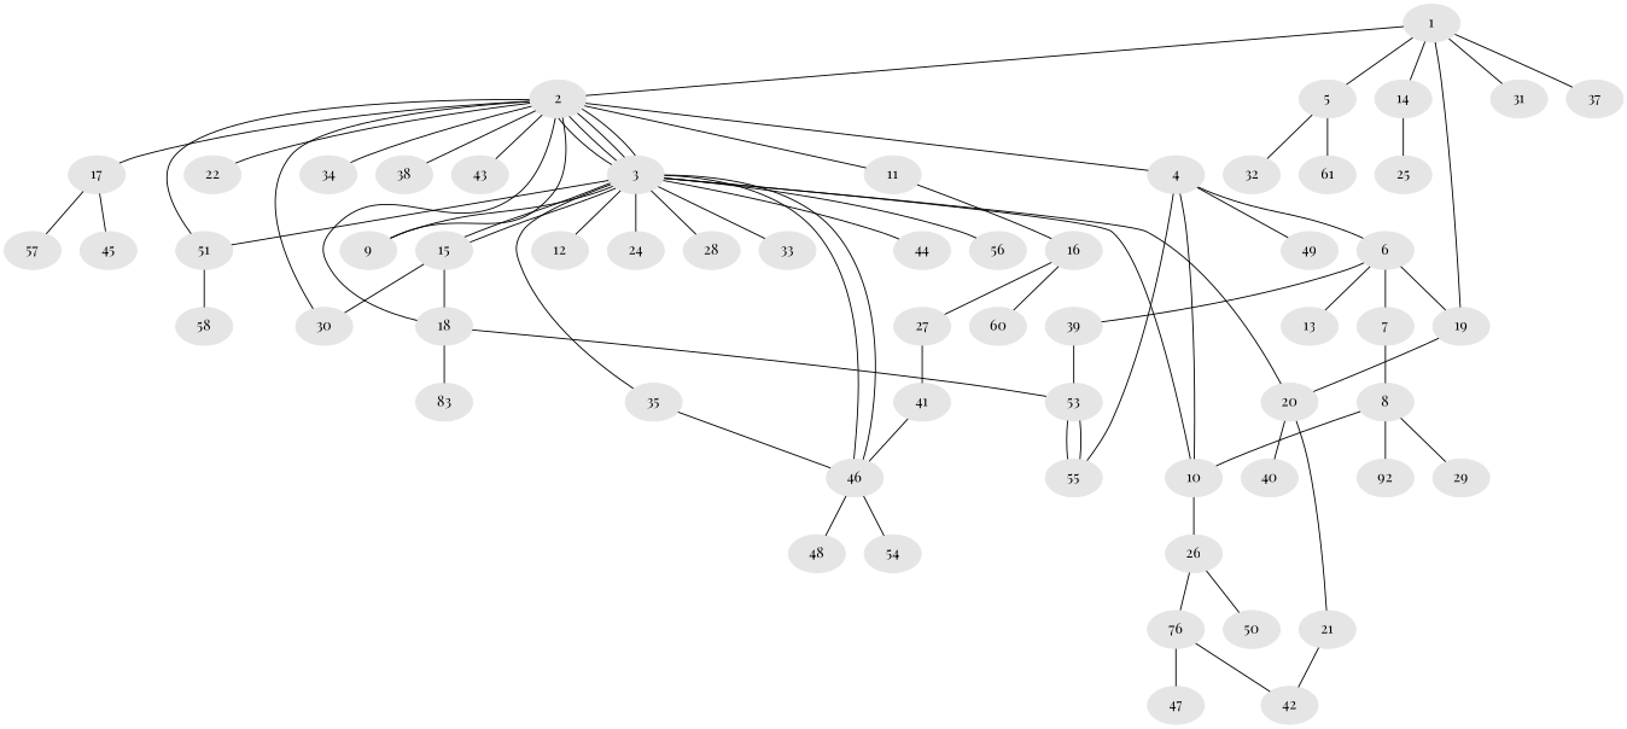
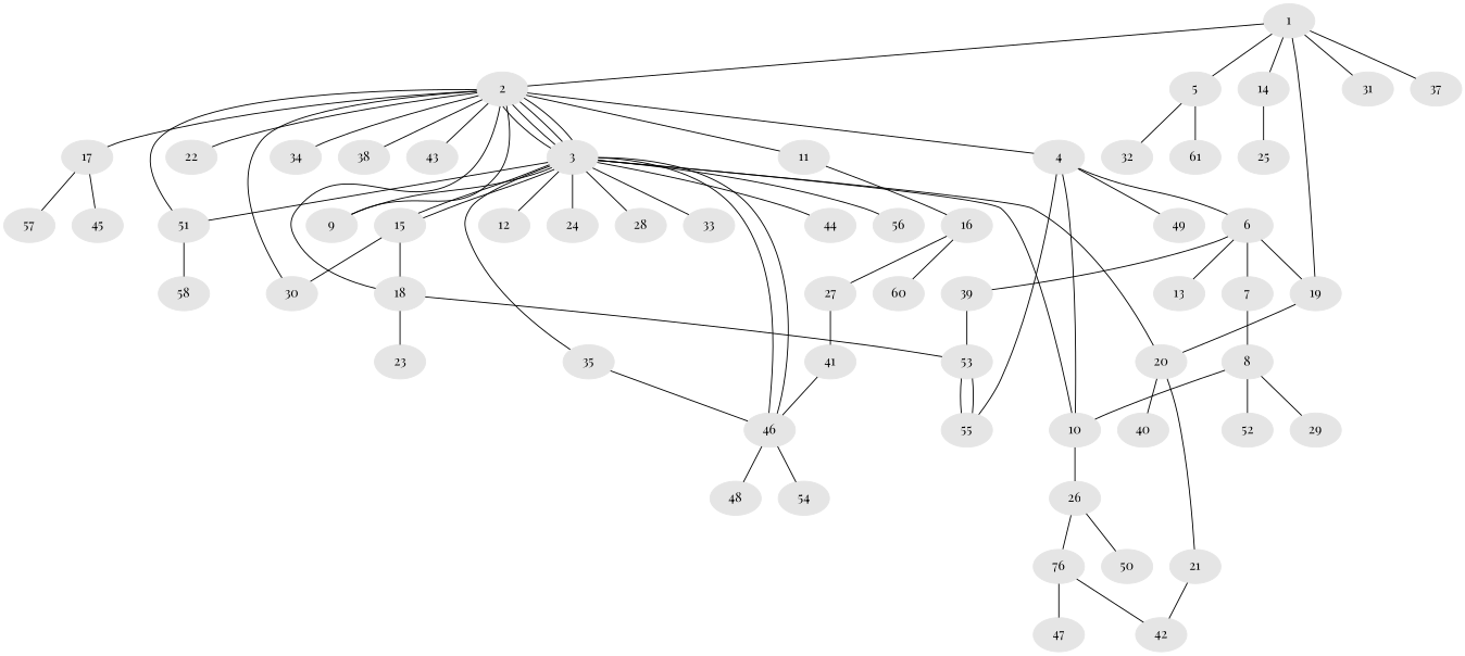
  graph {
    fontname="Playfair Display"
    node [color=gray90 fontname="Playfair Display" style=filled]
    edge [fontname="Playfair Display"]
    1
    2
    5
    14
    19
    31
    37
    3
    4
    9
    11
    17
    18
    22
    30
    34
    38
    43
    51
    32
    61
    25
    20
    10
    12
    15
    24
    28
    33
    35
    44
    46
    56
    6
    49
    55
    16
    45
    57
-   23 [label=83]
+   23
    53
    58
    26
    21
    40
    48
    54
    7
    13
    39
    8
    29
-   52 [label=92]
+   52
    n54 [label=76]
    50
    27
    60
    41
    42
    47
    1 -- 2
    1 -- 5
    1 -- 14
    1 -- 19
    1 -- 31
    1 -- 37
    2 -- 3
    2 -- 3
    2 -- 3
    2 -- 3
    2 -- 4
    2 -- 9
    2 -- 11
    2 -- 17
    2 -- 18
    2 -- 22
    2 -- 30
    2 -- 34
    2 -- 38
    2 -- 43
    2 -- 51
    5 -- 32
    5 -- 61
    14 -- 25
    19 -- 20
    3 -- 9
    3 -- 51
    3 -- 20
    3 -- 10
    3 -- 12
    3 -- 15
    3 -- 15
    3 -- 24
    3 -- 28
    3 -- 33
    3 -- 35
    3 -- 44
    3 -- 46
    3 -- 46
    3 -- 56
    4 -- 10
    4 -- 6
    4 -- 49
    4 -- 55
    11 -- 16
    17 -- 45
    17 -- 57
    18 -- 23
    18 -- 53
    51 -- 58
    20 -- 21
    20 -- 40
    10 -- 26
    15 -- 18
    15 -- 30
    35 -- 46
    46 -- 48
    46 -- 54
    6 -- 19
    6 -- 7
    6 -- 13
    6 -- 39
    16 -- 27
    16 -- 60
    53 -- 55
    53 -- 55
    26 -- n54
    26 -- 50
    21 -- 42
    7 -- 8
    39 -- 53
    8 -- 10
    8 -- 29
    8 -- 52
    n54 -- 42
    n54 -- 47
    27 -- 41
    41 -- 46
  }
